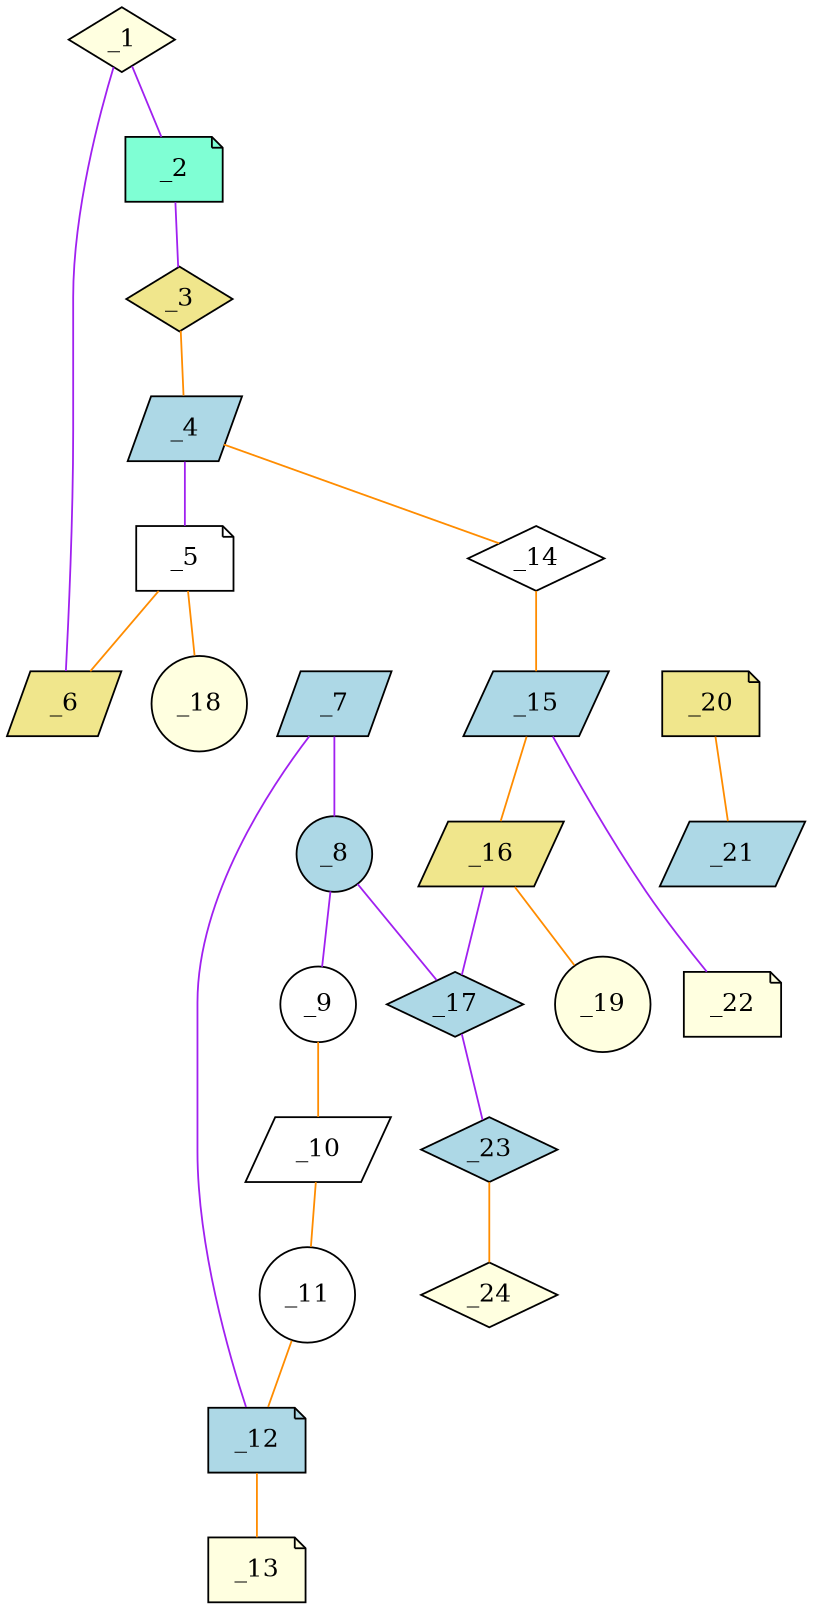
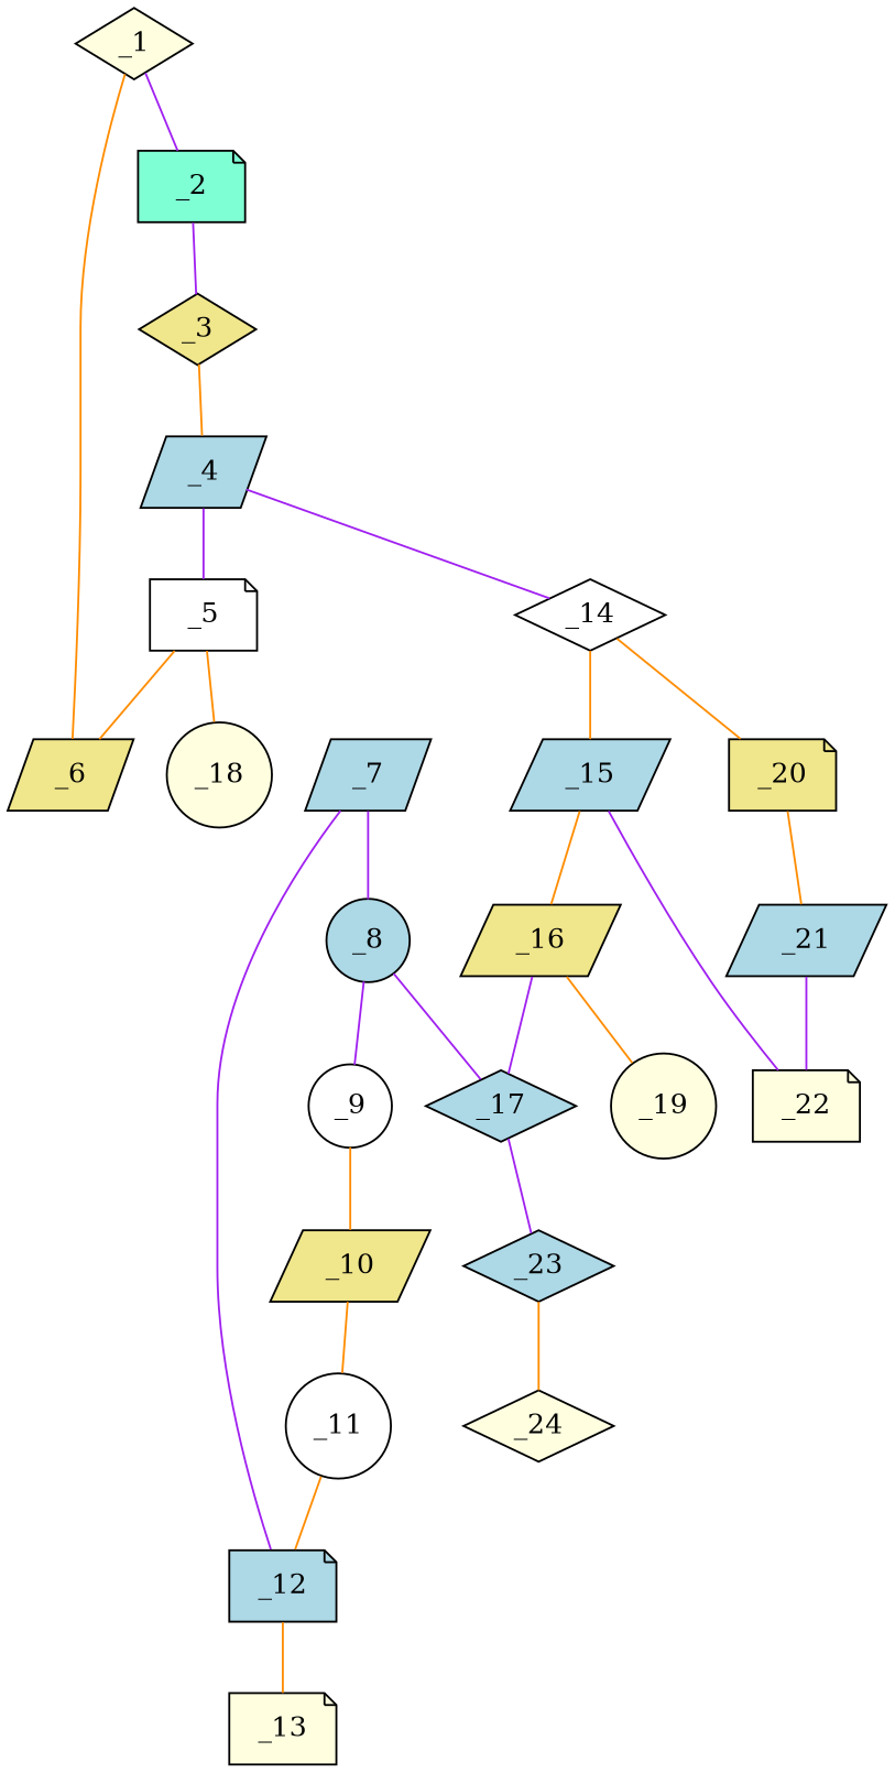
  graph {
    node [charge=0 chem=1 fillcolor=lightblue shape=parallelogram style=filled symbol="C  " x=5.3121 y=-1.1946]
    edge [color=purple valence=1]
    _1 [fillcolor=lightyellow shape=diamond x=2 y=-0.6051]
    _2 [fillcolor=aquamarine shape=note x=2.2225 y=-1.58]
    _6 [fillcolor=khaki x=2.733 y=0.0751]
    _3 [fillcolor=khaki shape=diamond x=3.1781 y=-1.8748]
    _4 [x=3.9111]
    _5 [fillcolor=white shape=note x=3.6886 y=-0.2197]
    _14 [chem=4 fillcolor=white shape=diamond symbol="N  " x=4.8121 y=-1.6285]
    _18 [chem=2 fillcolor=lightyellow shape=circle symbol="O  " x=4.3121 y=0.5622]
    _15 [x=5.7131]
    _20 [fillcolor=khaki shape=note x=4.9464 y=-2.6194]
    _16 [fillcolor=khaki x=5.9356 y=-0.2197]
    _22 [fillcolor=lightyellow shape=note x=6.4042 y=-1.9174]
    _21 [x=5.9303 y=-2.798]
    _7 [x=7.0248 y=0.8203]
    _8 [shape=circle x=6.0939 y=1.1857]
    _12 [shape=note x=7.8066 y=1.4438]
    _9 [fillcolor=white shape=circle x=5.9449 y=2.1745]
    _17 [shape=diamond y=0.5622]
    _13 [fillcolor=lightyellow shape=note x=8.7375 y=1.0785]
-   _10 [fillcolor=white x=6.7267 y=2.798]
+   _10 [fillcolor=khaki x=6.7267 y=2.798]
    _23 [shape=diamond y=1.5622]
    _11 [fillcolor=white shape=circle x=7.6576 y=2.4326]
    _24 [fillcolor=lightyellow shape=diamond x=4.4461 y=2.0622]
    _19 [chem=2 fillcolor=lightyellow shape=circle symbol="O  " x=6.9105 y=0.0029]
    _1 -- _2
-   _1 -- _6 [valence=2]
+   _1 -- _6 [color=darkorange valence=2]
    _2 -- _3 [valence=2]
    _3 -- _4 [color=darkorange]
    _4 -- _5 [valence=2]
-   _4 -- _14 [color=darkorange]
+   _4 -- _14
    _5 -- _6 [color=darkorange]
    _5 -- _18 [color=darkorange]
    _14 -- _15 [color=darkorange]
+   _14 -- _20 [color=darkorange]
    _15 -- _16 [color=darkorange]
    _15 -- _22 [valence=2]
    _20 -- _21 [color=darkorange valence=2]
    _16 -- _17
    _16 -- _19 [color=darkorange valence=2]
+   _21 -- _22
    _7 -- _8 [valence=2]
    _7 -- _12
    _8 -- _9
    _8 -- _17
    _12 -- _13 [color=darkorange]
    _9 -- _10 [color=darkorange valence=2]
    _17 -- _23
    _10 -- _11 [color=darkorange]
    _23 -- _24 [color=darkorange]
    _11 -- _12 [color=darkorange valence=2]
  }
